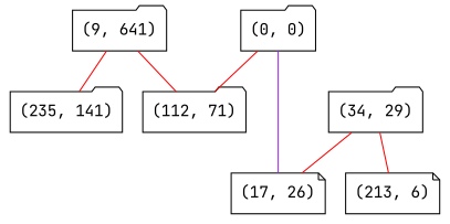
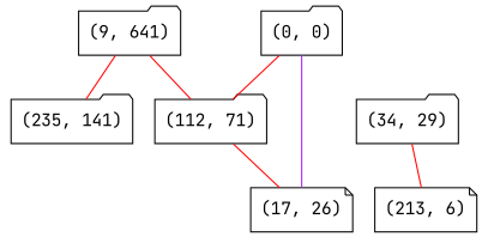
  graph {
    fontname="JetBrains Mono"
    node [fontname="JetBrains Mono" shape=folder]
    edge [color=red fontname="JetBrains Mono" weight=1]
    n1 [label="(9, 641)"]
    "(112, 71)"
    "(235, 141)"
    "(213, 6)" [shape=note]
    "(34, 29)"
    "(17, 26)" [shape=note]
    "(0, 0)"
    n1 -- "(112, 71)"
    n1 -- "(235, 141)"
    "(34, 29)" -- "(213, 6)"
-   "(34, 29)" -- "(17, 26)"
+   "(112, 71)" -- "(17, 26)"
    "(0, 0)" -- "(112, 71)"
    "(0, 0)" -- "(17, 26)" [color=purple weight=4]
  }
